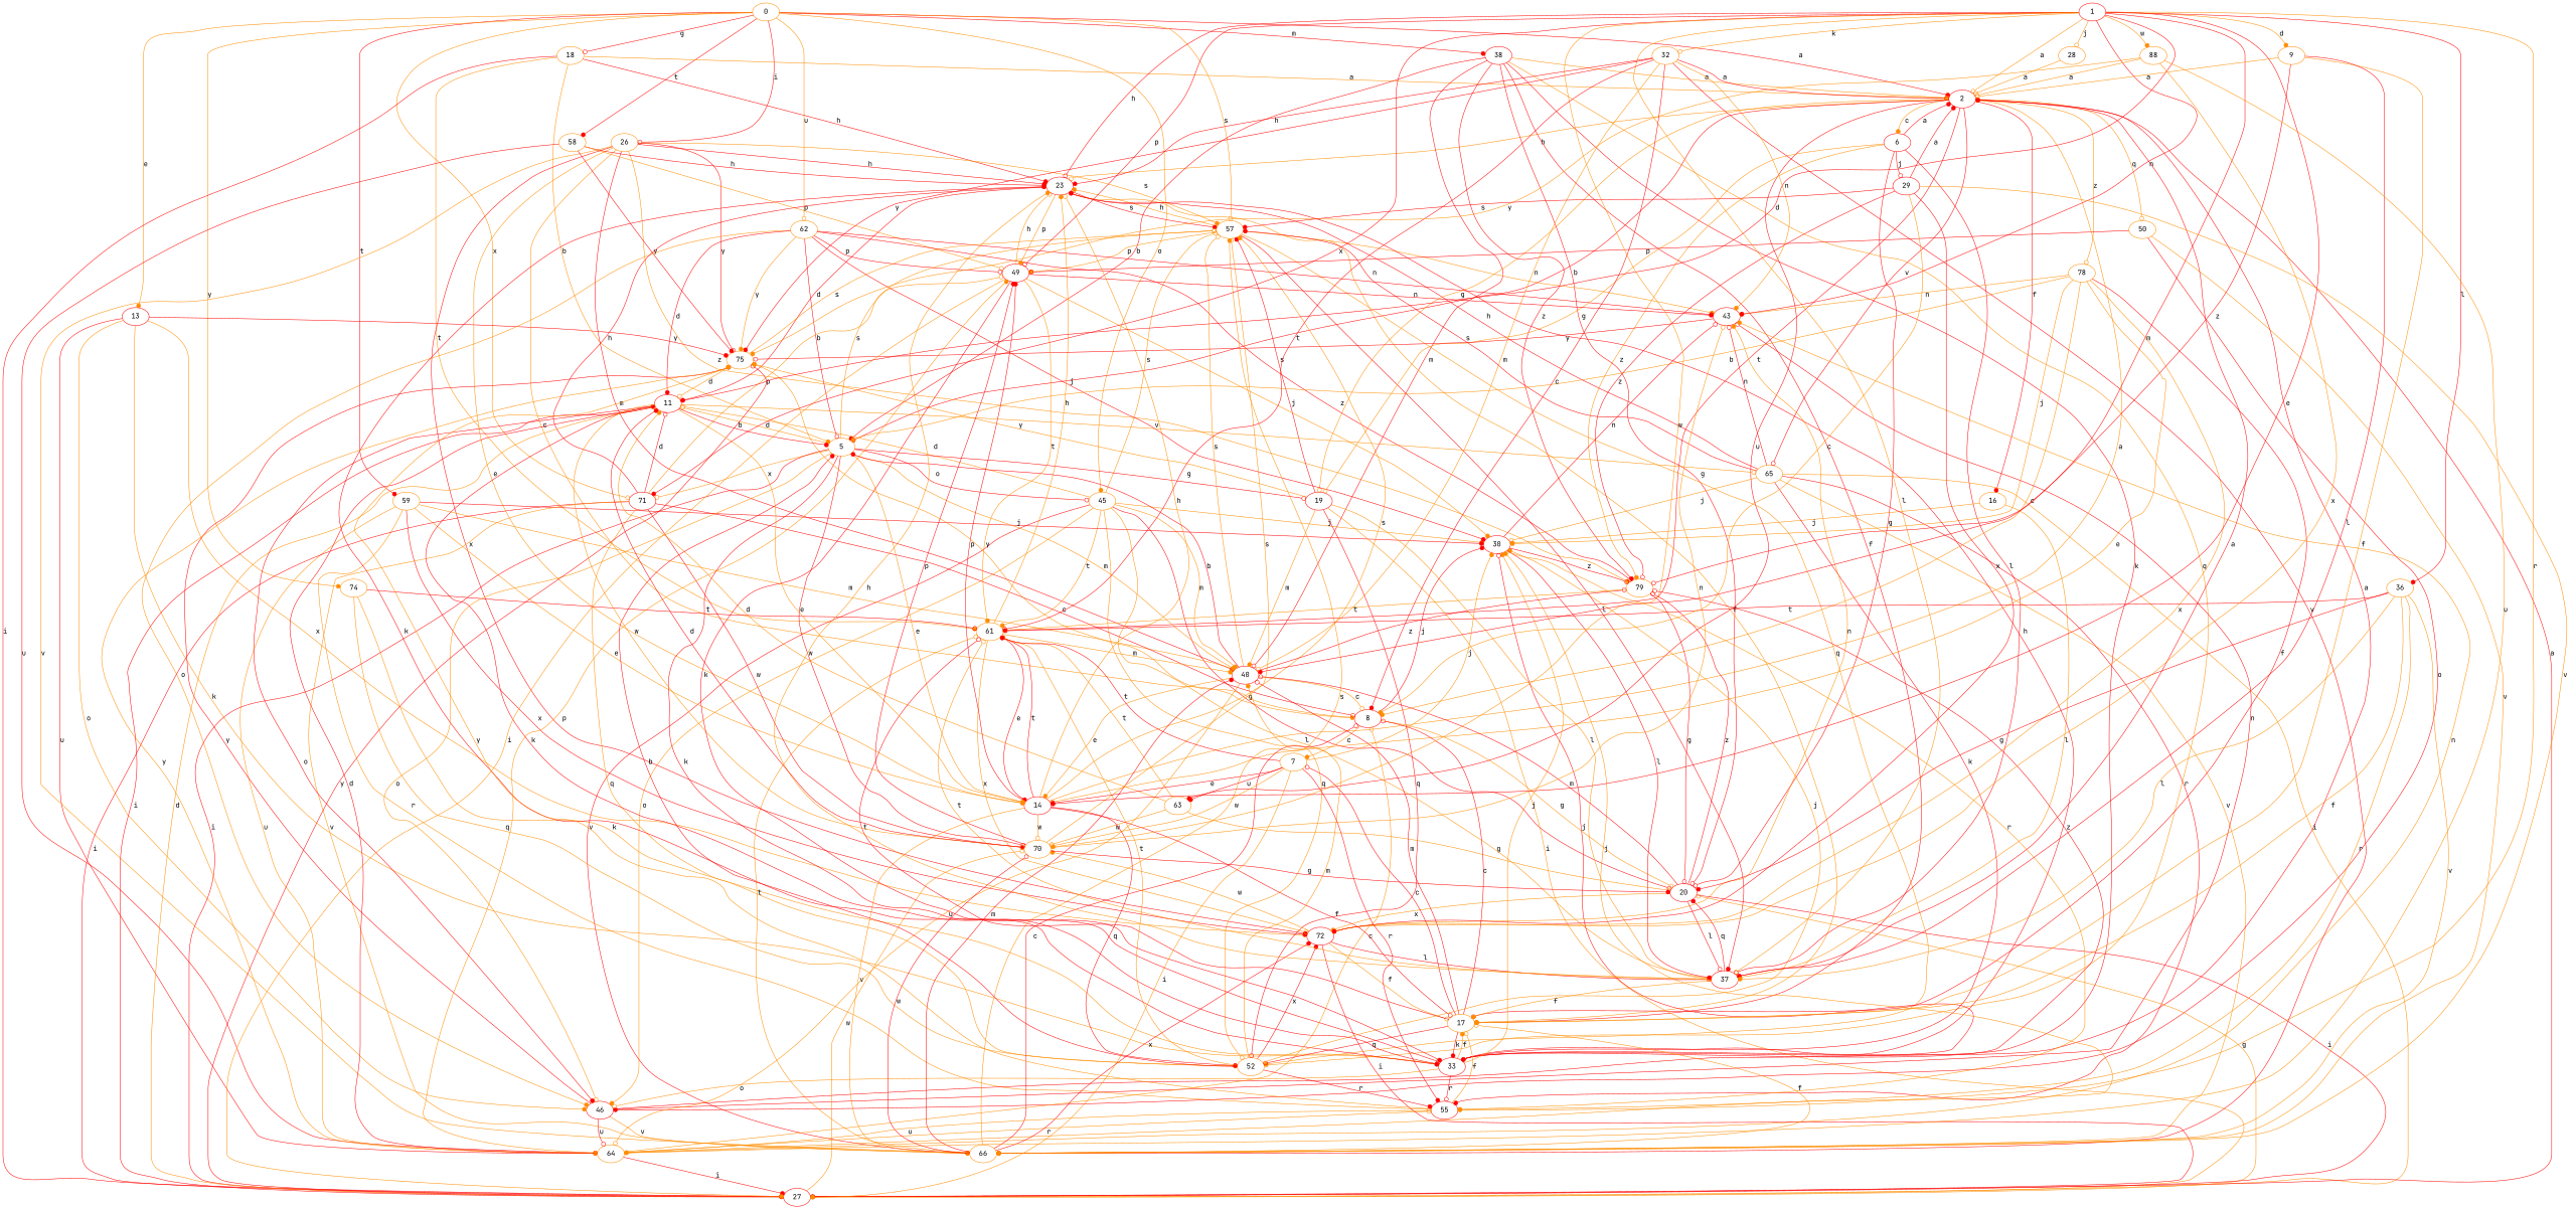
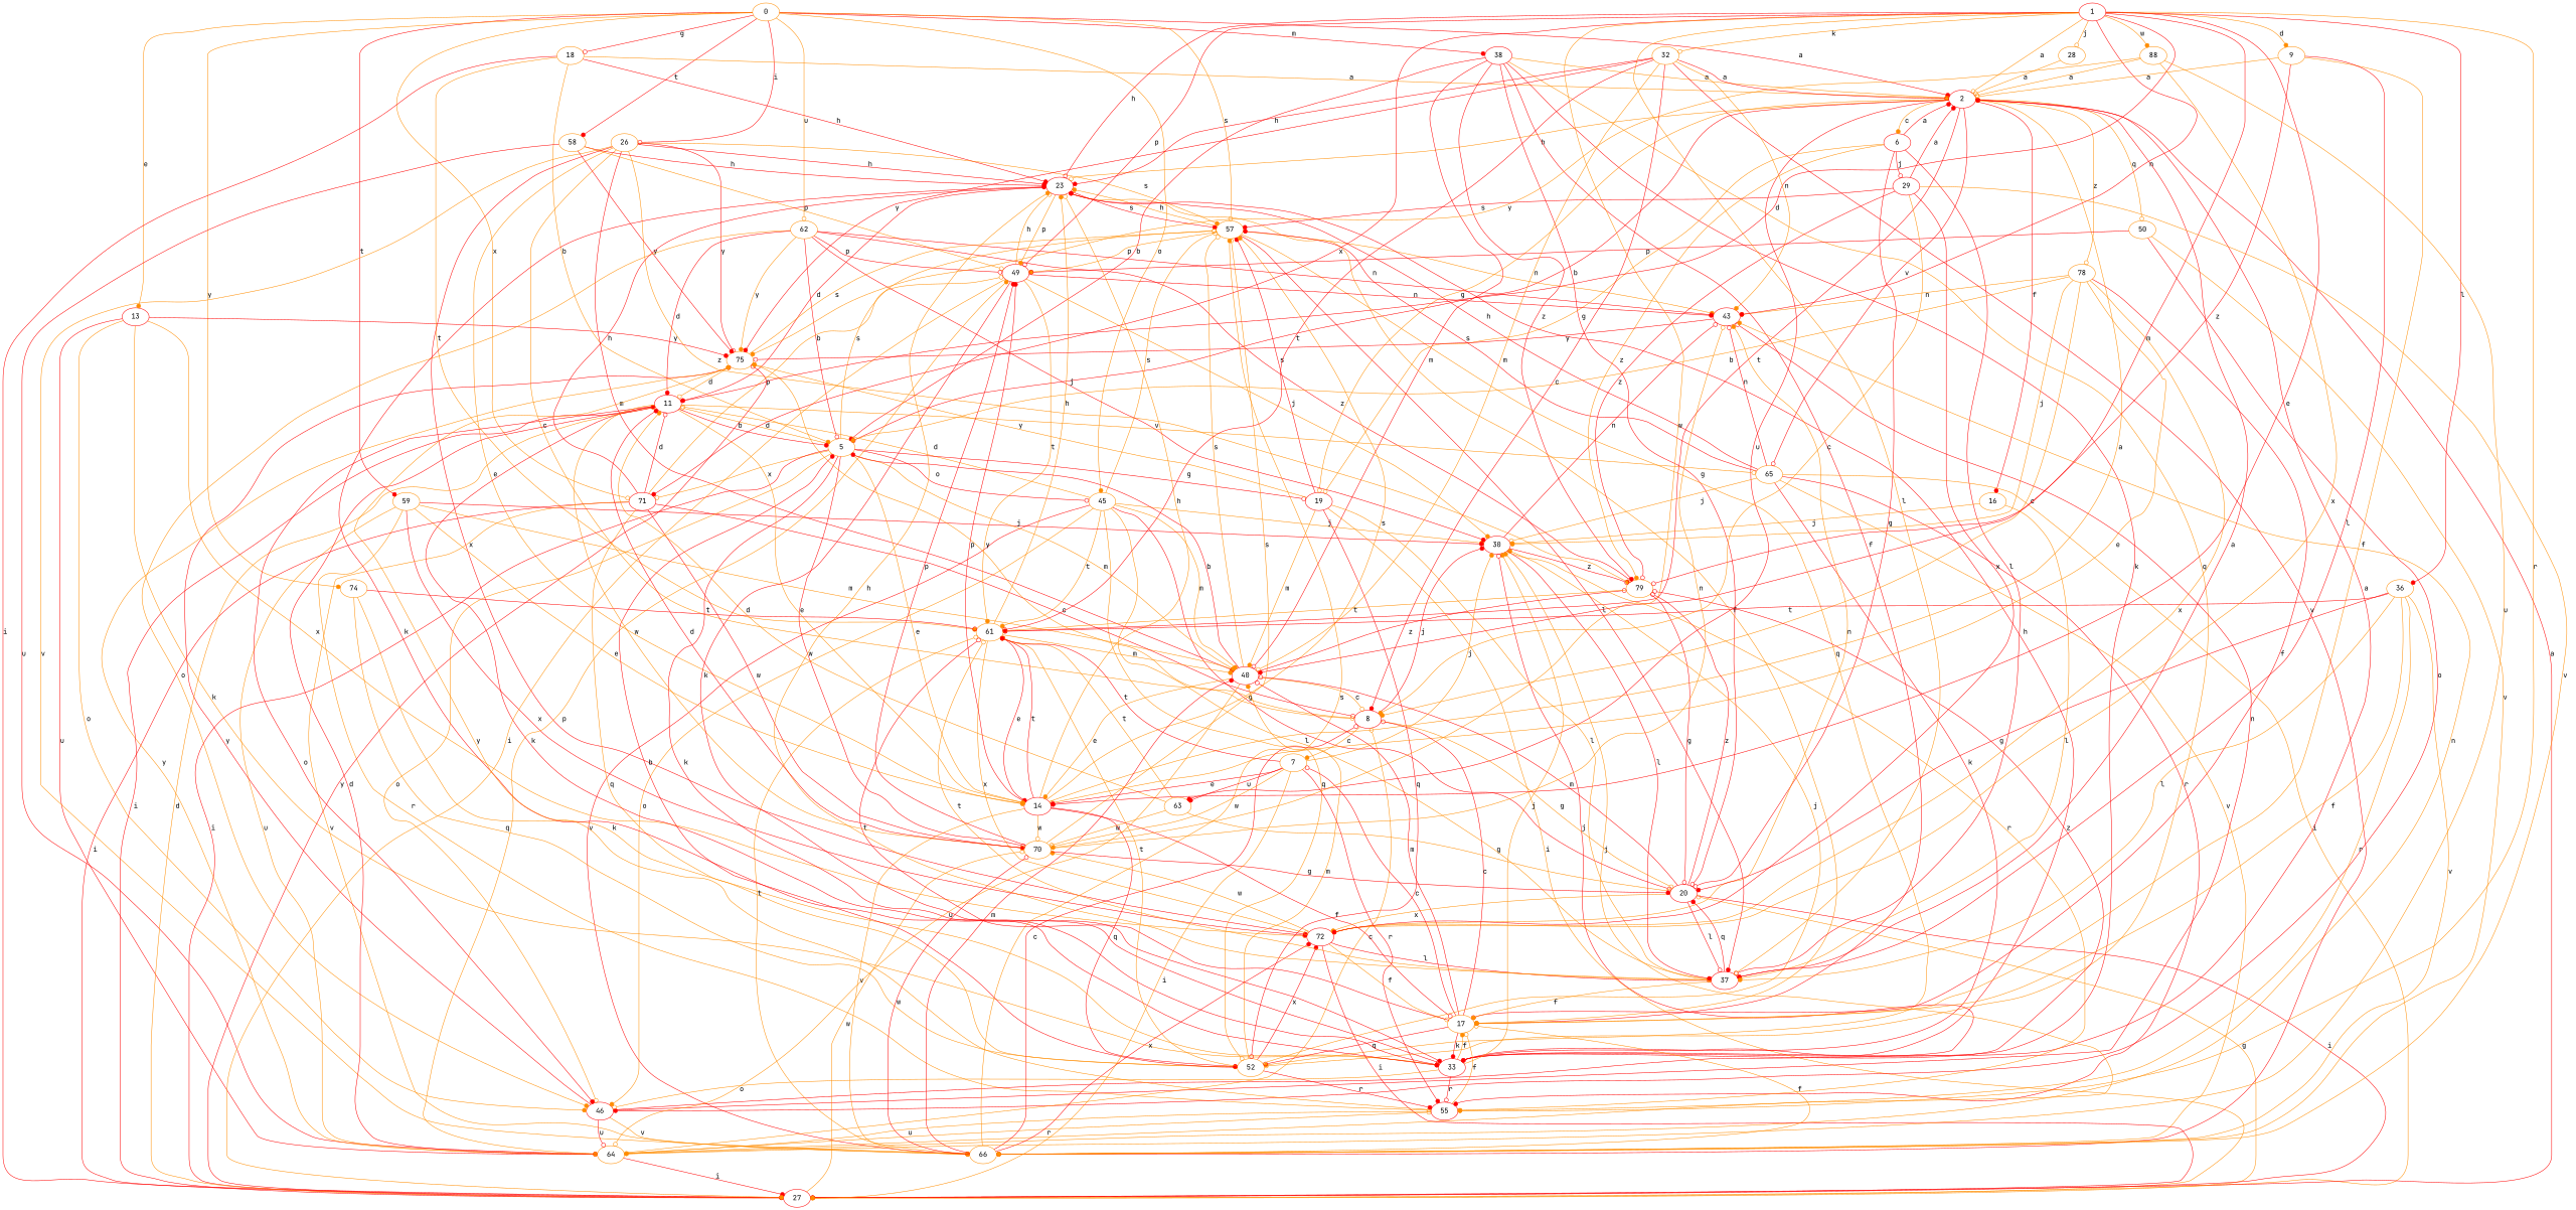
  strict digraph {
    fontname="JetBrains Mono"
    node [color=darkorange fontname="JetBrains Mono"]
    edge [arrowhead=dot color=darkorange fontname="JetBrains Mono"]
    2 [color=red]
    0
    13 [color=red]
    18
    26
    38 [color=red]
    45
    57
    58
    59
    62
    71 [color=red]
    74
    23 [color=red]
    5
    6 [color=red]
    16
    19 [color=red]
    50
    61
    63
    65
    78
    33 [color=red]
    46 [color=red]
    75
    64
    72 [color=red]
    27 [color=red]
    14 [color=red]
    40 [color=red]
    79
    8 [color=red]
    66
    20 [color=red]
    17
    52
    11 [color=red]
    37 [color=red]
    30 [color=red]
    43 [color=red]
    49 [color=red]
    55 [color=red]
    70
    1 [color=red]
    9
    28
    32
    36
    n50 [label=88]
    29 [color=red]
    7
    2 -> 23 [arrowhead=odot label=h]
    2 -> 5 [color=red label=b]
    2 -> 6 [label=c]
    2 -> 16 [color=red label=f]
    2 -> 19 [arrowhead=odot label=g]
    2 -> 50 [arrowhead=odot label=q]
    2 -> 61 [color=red label=t]
    2 -> 63 [color=red label=u]
    2 -> 65 [arrowhead=odot color=red label=v]
    2 -> 78 [arrowhead=odot label=z]
    0 -> 2 [color=red label=a]
    0 -> 13 [label=e]
    0 -> 18 [arrowhead=odot color=red label=g]
    0 -> 26 [arrowhead=odot color=red label=i]
    0 -> 38 [color=red label=m]
    0 -> 45 [label=o]
    0 -> 57 [arrowhead=odot label=s]
    0 -> 58 [color=red label=t]
    0 -> 59 [color=red label=t]
    0 -> 62 [arrowhead=odot label=u]
    0 -> 71 [arrowhead=odot label=x]
    0 -> 74 [label=y]
    13 -> 33 [label=k]
    13 -> 46 [label=o]
    13 -> 75 [color=red label=y]
    13 -> 64 [arrowhead=odot color=red label=u]
    13 -> 72 [arrowhead=odot label=x]
    18 -> 2 [label=a]
    18 -> 23 [color=red label=h]
    18 -> 5 [label=b]
    18 -> 61 [label=t]
    18 -> 27 [arrowhead=odot color=red label=i]
    26 -> 57 [label=s]
    26 -> 23 [color=red label=h]
    26 -> 75 [arrowhead=odot color=red label=y]
    26 -> 72 [color=red label=x]
    26 -> 14 [arrowhead=odot label=e]
    26 -> 40 [color=red label=m]
    26 -> 79 [label=z]
-   26 -> 8 [label=c]
+   26 -> 8 [arrowhead=odot label=c]
    26 -> 66 [arrowhead=odot label=v]
    38 -> 2 [arrowhead=odot label=a]
    38 -> 5 [color=red label=b]
    38 -> 33 [color=red label=k]
    38 -> 40 [arrowhead=odot color=red label=m]
    38 -> 79 [color=red label=z]
    38 -> 20 [arrowhead=odot color=red label=g]
    38 -> 17 [arrowhead=odot color=red label=f]
    38 -> 52 [arrowhead=odot label=q]
    45 -> 57 [arrowhead=odot label=s]
    45 -> 61 [label=t]
    45 -> 46 [label=o]
    45 -> 40 [label=m]
    45 -> 66 [color=red label=v]
    45 -> 20 [arrowhead=odot color=red label=g]
    45 -> 52 [arrowhead=odot label=q]
    45 -> 11 [arrowhead=odot label=d]
    45 -> 37 [label=l]
    45 -> 30 [label=j]
    57 -> 23 [label=h]
    57 -> 52 [label=q]
    57 -> 37 [color=red label=l]
    57 -> 43 [label=n]
    57 -> 49 [label=p]
    58 -> 23 [color=red label=h]
    58 -> 75 [color=red label=y]
    58 -> 64 [arrowhead=odot color=red label=u]
    58 -> 49 [arrowhead=odot label=p]
    59 -> 64 [label=u]
    59 -> 72 [color=red label=x]
    59 -> 14 [label=e]
    59 -> 40 [arrowhead=odot label=m]
    59 -> 30 [color=red label=j]
    59 -> 55 [arrowhead=odot label=r]
    62 -> 5 [arrowhead=odot color=red label=b]
    62 -> 46 [label=o]
    62 -> 75 [label=y]
    62 -> 79 [arrowhead=odot color=red label=z]
    62 -> 11 [color=red label=d]
    62 -> 30 [color=red label=j]
    62 -> 43 [arrowhead=odot color=red label=n]
    62 -> 49 [arrowhead=odot color=red label=p]
    71 -> 23 [color=red label=h]
    71 -> 27 [arrowhead=odot color=red label=i]
    71 -> 8 [arrowhead=odot color=red label=c]
    71 -> 66 [label=v]
    71 -> 52 [label=q]
    71 -> 11 [arrowhead=odot color=red label=d]
    71 -> 49 [arrowhead=odot label=p]
    71 -> 70 [color=red label=w]
    74 -> 61 [arrowhead=odot color=red label=t]
    74 -> 33 [label=k]
    74 -> 52 [arrowhead=odot label=q]
    23 -> 57 [color=red label=s]
    23 -> 33 [color=red label=k]
    23 -> 17 [arrowhead=odot label=f]
    23 -> 11 [color=red label=d]
    23 -> 49 [label=p]
    5 -> 45 [arrowhead=odot color=red label=o]
    5 -> 57 [arrowhead=odot label=s]
    5 -> 71 [arrowhead=odot label=x]
    5 -> 19 [arrowhead=odot color=red label=g]
    5 -> 33 [arrowhead=odot color=red label=k]
    5 -> 46 [arrowhead=odot label=o]
    5 -> 27 [arrowhead=odot color=red label=i]
    5 -> 14 [label=e]
    5 -> 40 [label=m]
    5 -> 11 [arrowhead=odot label=d]
    5 -> 70 [arrowhead=odot color=red label=w]
    6 -> 2 [color=red label=a]
    6 -> 19 [arrowhead=odot label=g]
    6 -> 79 [label=z]
    6 -> 20 [arrowhead=odot color=red label=g]
    6 -> 37 [arrowhead=odot color=red label=l]
    6 -> 29 [arrowhead=odot color=red label=j]
    16 -> 37 [label=l]
    16 -> 30 [label=j]
    19 -> 57 [color=red label=s]
    19 -> 75 [label=y]
    19 -> 27 [arrowhead=odot label=i]
    19 -> 40 [label=m]
    19 -> 52 [arrowhead=odot color=red label=q]
    19 -> 37 [label=l]
    50 -> 46 [color=red label=o]
    50 -> 66 [arrowhead=odot label=v]
    50 -> 49 [arrowhead=odot color=red label=p]
    61 -> 23 [label=h]
    61 -> 72 [arrowhead=odot label=x]
    61 -> 14 [color=red label=e]
    61 -> 40 [label=m]
    63 -> 61 [label=t]
    63 -> 20 [arrowhead=odot label=g]
    63 -> 11 [label=d]
    63 -> 70 [arrowhead=odot label=w]
    65 -> 57 [color=red label=s]
    65 -> 23 [arrowhead=odot color=red label=h]
    65 -> 33 [arrowhead=odot color=red label=k]
    65 -> 27 [arrowhead=odot label=i]
    65 -> 66 [arrowhead=odot label=v]
    65 -> 30 [arrowhead=odot label=j]
    65 -> 43 [arrowhead=odot color=red label=n]
    65 -> 55 [color=red label=r]
    78 -> 5 [label=b]
    78 -> 72 [arrowhead=odot label=x]
    78 -> 14 [arrowhead=odot label=e]
    78 -> 8 [label=c]
    78 -> 17 [arrowhead=odot color=red label=f]
    78 -> 30 [label=j]
    78 -> 43 [label=n]
    33 -> 2 [arrowhead=odot color=red label=a]
    33 -> 23 [color=red label=h]
    33 -> 46 [arrowhead=odot label=o]
    33 -> 79 [arrowhead=odot color=red label=z]
    33 -> 17 [label=f]
    33 -> 30 [label=j]
    33 -> 55 [arrowhead=odot color=red label=r]
    46 -> 75 [color=red label=y]
    46 -> 64 [arrowhead=odot color=red label=u]
    46 -> 66 [arrowhead=odot label=v]
    46 -> 30 [arrowhead=odot color=red label=j]
    46 -> 43 [arrowhead=odot color=red label=n]
    75 -> 57 [arrowhead=odot label=s]
    75 -> 11 [arrowhead=odot label=d]
    64 -> 75 [label=y]
    64 -> 27 [color=red label=i]
    64 -> 8 [arrowhead=odot label=c]
    64 -> 11 [color=red label=d]
    64 -> 30 [label=j]
    64 -> 43 [label=n]
    64 -> 49 [label=p]
    64 -> 55 [arrowhead=odot label=r]
    72 -> 27 [arrowhead=odot color=red label=i]
    72 -> 17 [arrowhead=odot label=f]
    72 -> 37 [arrowhead=odot color=red label=l]
    72 -> 43 [label=n]
    72 -> 70 [label=w]
    27 -> 2 [color=red label=a]
    27 -> 75 [arrowhead=odot color=red label=y]
    27 -> 20 [arrowhead=odot label=g]
    27 -> 11 [arrowhead=odot label=d]
    27 -> 70 [arrowhead=odot label=w]
    14 -> 2 [label=a]
    14 -> 57 [label=s]
    14 -> 23 [arrowhead=odot label=h]
    14 -> 61 [color=red label=t]
    14 -> 66 [arrowhead=odot label=v]
    14 -> 17 [arrowhead=odot color=red label=f]
    14 -> 52 [color=red label=q]
    14 -> 49 [color=red label=p]
    14 -> 70 [arrowhead=odot label=w]
    40 -> 57 [arrowhead=odot label=s]
    40 -> 5 [color=red label=b]
    40 -> 64 [arrowhead=odot label=u]
    40 -> 14 [label=e]
    40 -> 79 [arrowhead=odot color=red label=z]
    40 -> 8 [arrowhead=odot label=c]
    79 -> 61 [arrowhead=odot label=t]
    79 -> 20 [arrowhead=odot color=red label=g]
    8 -> 75 [label=y]
    8 -> 20 [arrowhead=odot label=g]
    8 -> 30 [color=red label=j]
    8 -> 7 [label=c]
    66 -> 57 [label=s]
    66 -> 61 [arrowhead=odot label=t]
    66 -> 72 [color=red label=x]
    66 -> 40 [color=red label=m]
    66 -> 8 [arrowhead=odot color=red label=c]
    66 -> 17 [arrowhead=odot label=f]
    66 -> 70 [arrowhead=odot color=red label=w]
    20 -> 72 [label=x]
    20 -> 27 [arrowhead=odot color=red label=i]
    20 -> 40 [arrowhead=odot color=red label=m]
    20 -> 79 [arrowhead=odot color=red label=z]
    20 -> 37 [arrowhead=odot color=red label=l]
    17 -> 61 [arrowhead=odot color=red label=t]
    17 -> 33 [color=red label=k]
    17 -> 40 [arrowhead=odot color=red label=m]
    17 -> 8 [arrowhead=odot color=red label=c]
    17 -> 52 [arrowhead=odot color=red label=q]
    17 -> 7 [arrowhead=odot color=red label=c]
    52 -> 5 [color=red label=b]
    52 -> 61 [label=t]
    52 -> 72 [color=red label=x]
    52 -> 40 [label=m]
    52 -> 30 [label=j]
    52 -> 55 [color=red label=r]
    11 -> 5 [color=red label=b]
    11 -> 65 [arrowhead=odot label=v]
    11 -> 33 [arrowhead=odot color=red label=k]
    11 -> 46 [color=red label=o]
    11 -> 27 [color=red label=i]
    11 -> 14 [label=e]
    11 -> 70 [arrowhead=odot label=w]
    37 -> 2 [color=red label=a]
    37 -> 23 [label=h]
    37 -> 61 [arrowhead=odot label=t]
    37 -> 20 [color=red label=q]
    37 -> 17 [label=f]
    30 -> 79 [arrowhead=odot color=red label=z]
    30 -> 37 [color=red label=l]
    30 -> 43 [arrowhead=odot color=red label=n]
    30 -> 55 [arrowhead=odot label=r]
    43 -> 75 [arrowhead=odot color=red label=y]
    49 -> 23 [arrowhead=odot label=h]
    49 -> 61 [label=t]
    49 -> 33 [color=red label=k]
    49 -> 27 [label=i]
    49 -> 30 [label=j]
    49 -> 43 [color=red label=n]
    55 -> 75 [label=y]
    55 -> 64 [arrowhead=odot label=u]
    55 -> 17 [arrowhead=odot label=f]
    70 -> 57 [arrowhead=odot label=s]
    70 -> 20 [color=red label=g]
    70 -> 11 [color=red label=d]
    70 -> 43 [arrowhead=odot label=n]
    70 -> 49 [color=red label=p]
    1 -> 2 [arrowhead=odot label=a]
    1 -> 71 [color=red label=x]
    1 -> 23 [arrowhead=odot color=red label=h]
    1 -> 14 [color=red label=e]
    1 -> 40 [color=red label=m]
    1 -> 11 [arrowhead=odot color=red label=d]
    1 -> 37 [arrowhead=odot label=l]
    1 -> 43 [color=red label=n]
    1 -> 49 [arrowhead=odot color=red label=p]
    1 -> 55 [arrowhead=odot label=r]
    1 -> 70 [label=w]
    1 -> 9 [label=d]
    1 -> 28 [arrowhead=odot label=j]
    1 -> 32 [arrowhead=odot label=k]
    1 -> 36 [color=red label=l]
    1 -> n50 [label=w]
    9 -> 2 [arrowhead=odot label=a]
    9 -> 79 [arrowhead=odot color=red label=z]
    9 -> 17 [label=f]
    9 -> 37 [color=red label=l]
    28 -> 2 [arrowhead=odot label=a]
    32 -> 2 [arrowhead=odot color=red label=a]
    32 -> 23 [color=red label=h]
    32 -> 61 [arrowhead=odot color=red label=t]
    32 -> 75 [color=red label=y]
    32 -> 40 [arrowhead=odot label=m]
    32 -> 8 [color=red label=c]
    32 -> 66 [arrowhead=odot color=red label=v]
    32 -> 43 [label=n]
    36 -> 61 [arrowhead=odot color=red label=t]
    36 -> 66 [label=v]
    36 -> 20 [color=red label=g]
    36 -> 17 [arrowhead=odot label=f]
    36 -> 37 [label=l]
    36 -> 55 [label=r]
    n50 -> 2 [arrowhead=odot label=a]
    n50 -> 75 [label=y]
    n50 -> 64 [label=u]
    n50 -> 72 [label=x]
    29 -> 2 [color=red label=a]
    29 -> 57 [color=red label=s]
    29 -> 72 [color=red label=x]
    29 -> 79 [arrowhead=odot color=red label=z]
    29 -> 8 [label=c]
    29 -> 66 [arrowhead=odot label=v]
    7 -> 61 [color=red label=t]
    7 -> 63 [color=red label=u]
    7 -> 27 [label=i]
    7 -> 14 [color=red label=e]
    7 -> 30 [label=j]
    7 -> 55 [color=red label=r]
    7 -> 70 [arrowhead=odot label=w]
  }
